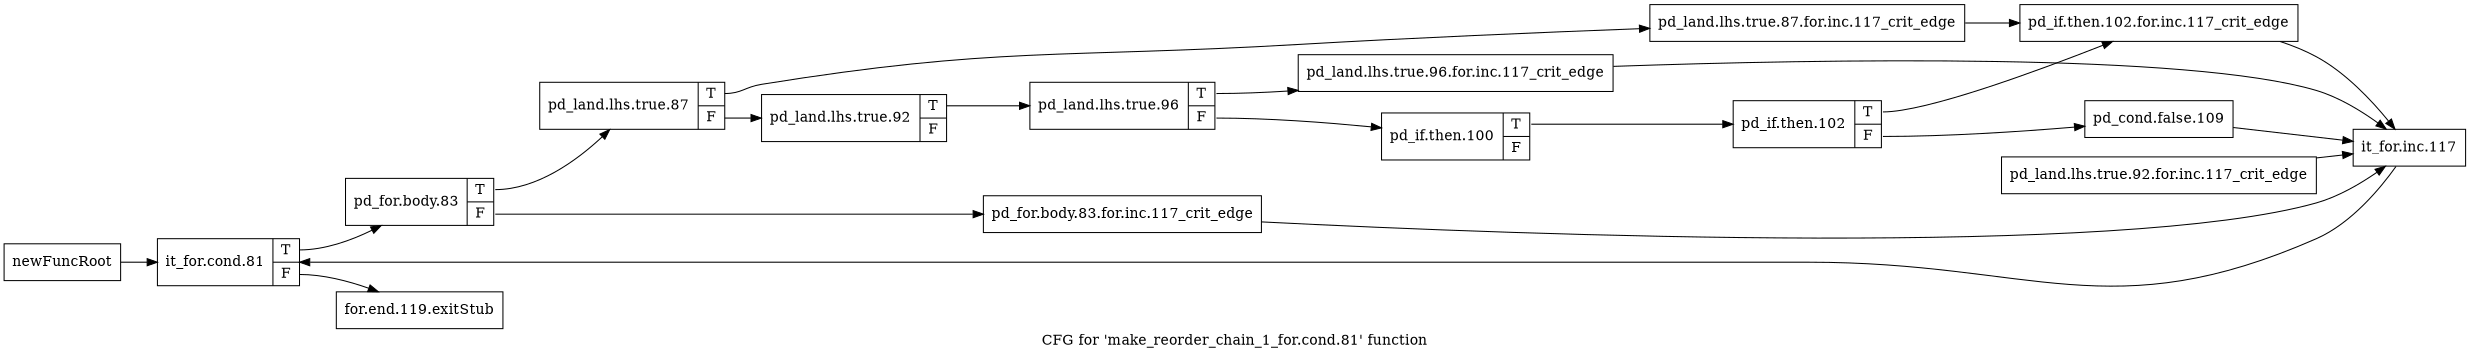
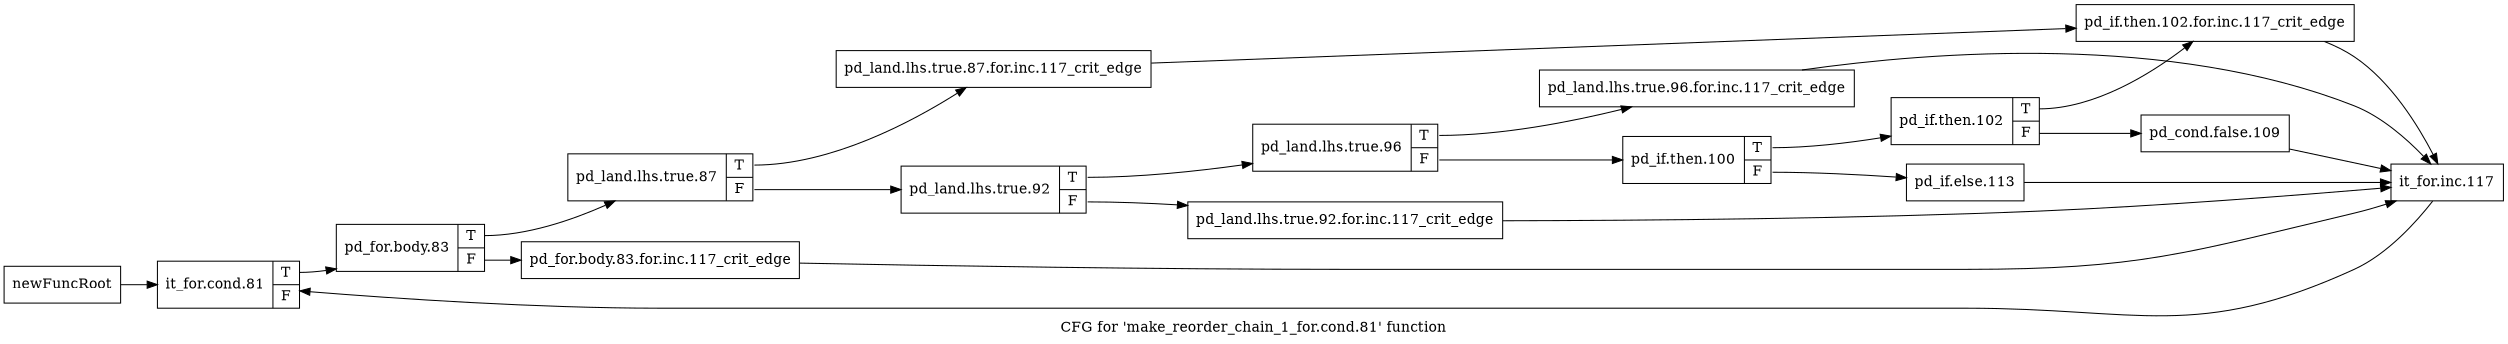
  digraph {
    label="CFG for 'make_reorder_chain_1_for.cond.81' function"
    rankdir=LR
    node [shape=record]
    n1 [label="{newFuncRoot}"]
    n2 [label="{it_for.cond.81|{<s0>T|<s1>F}}"]
-   n3 [label="{for.end.119.exitStub}"]
    n4 [label="{pd_for.body.83|{<s0>T|<s1>F}}"]
    n5 [label="{pd_land.lhs.true.87|{<s0>T|<s1>F}}"]
    n6 [label="{pd_for.body.83.for.inc.117_crit_edge}"]
    n7 [label="{pd_land.lhs.true.87.for.inc.117_crit_edge}"]
    n8 [label="{pd_land.lhs.true.92|{<s0>T|<s1>F}}"]
    n9 [label="{it_for.inc.117}"]
    n10 [label="{pd_if.then.102.for.inc.117_crit_edge}"]
    n11 [label="{pd_land.lhs.true.96|{<s0>T|<s1>F}}"]
    n12 [label="{pd_land.lhs.true.92.for.inc.117_crit_edge}"]
    n13 [label="{pd_land.lhs.true.96.for.inc.117_crit_edge}"]
    n14 [label="{pd_if.then.100|{<s0>T|<s1>F}}"]
    n15 [label="{pd_if.then.102|{<s0>T|<s1>F}}"]
+   n16 [label="{pd_if.else.113}"]
    n17 [label="{pd_cond.false.109}"]
    n1 -> n2
-   n2 -> n3 [tailport=s1]
    n2 -> n4 [tailport=s0]
    n4 -> n5 [tailport=s0]
    n4 -> n6 [tailport=s1]
    n5 -> n7 [tailport=s0]
    n5 -> n8 [tailport=s1]
    n6 -> n9
    n7 -> n10
    n8 -> n11 [tailport=s0]
+   n8 -> n12 [tailport=s1]
    n9 -> n2
    n10 -> n9
    n11 -> n13 [tailport=s0]
    n11 -> n14 [tailport=s1]
    n12 -> n9
    n13 -> n9
    n14 -> n15 [tailport=s0]
+   n14 -> n16 [tailport=s1]
    n15 -> n10 [tailport=s0]
    n15 -> n17 [tailport=s1]
+   n16 -> n9
    n17 -> n9
  }
